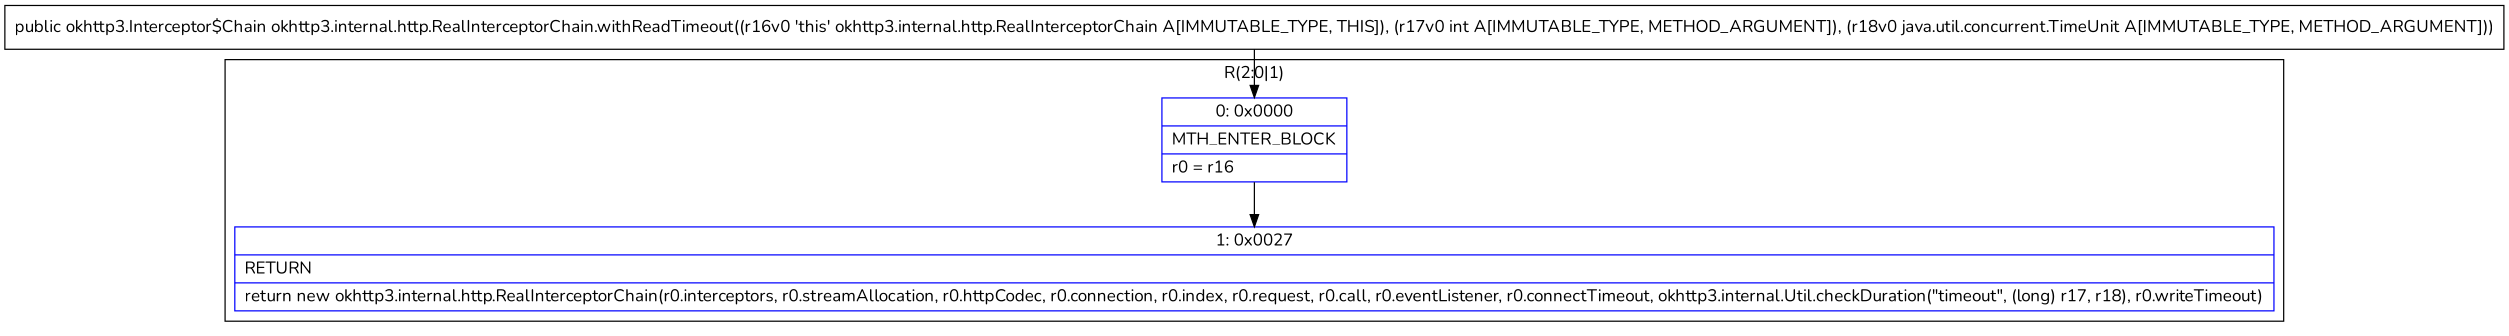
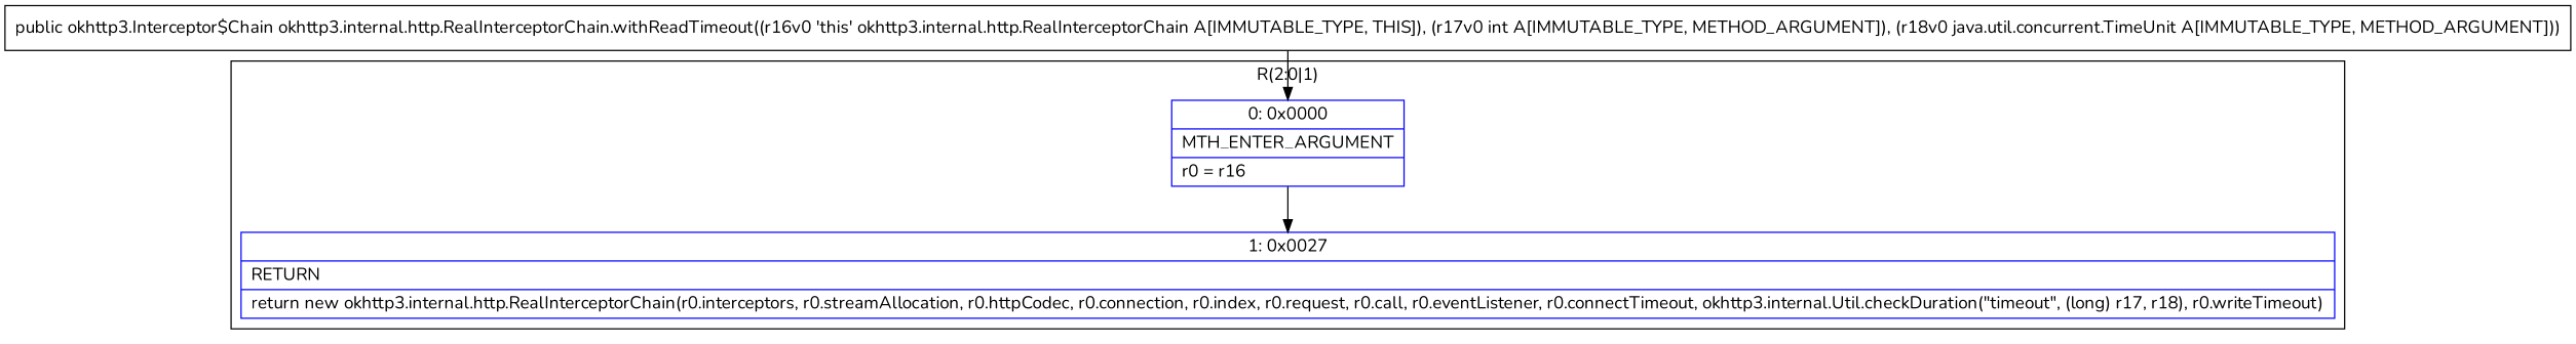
  digraph {
    fontname=Nunito
    node [color=blue shape=record fontname=Nunito]
    edge [fontname=Nunito]
-   n1 [label="{0\:\ 0x0000|MTH_ENTER_BLOCK\l|r0 = r16\l}"]
+   n1 [label="{0\:\ 0x0000|MTH_ENTER_ARGUMENT\l|r0 = r16\l}"]
    n2 [label="{1\:\ 0x0027|RETURN\l|return new okhttp3.internal.http.RealInterceptorChain(r0.interceptors, r0.streamAllocation, r0.httpCodec, r0.connection, r0.index, r0.request, r0.call, r0.eventListener, r0.connectTimeout, okhttp3.internal.Util.checkDuration(\"timeout\", (long) r17, r18), r0.writeTimeout)\l}"]
    n3 [label="{public okhttp3.Interceptor$Chain okhttp3.internal.http.RealInterceptorChain.withReadTimeout((r16v0 'this' okhttp3.internal.http.RealInterceptorChain A[IMMUTABLE_TYPE, THIS]), (r17v0 int A[IMMUTABLE_TYPE, METHOD_ARGUMENT]), (r18v0 java.util.concurrent.TimeUnit A[IMMUTABLE_TYPE, METHOD_ARGUMENT])) }" color=""]
    subgraph cluster_1 {
      label="R(2:0|1)"
      n1
      n2
    }
    n1 -> n2
    n3 -> n1
  }
